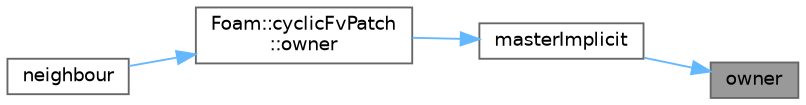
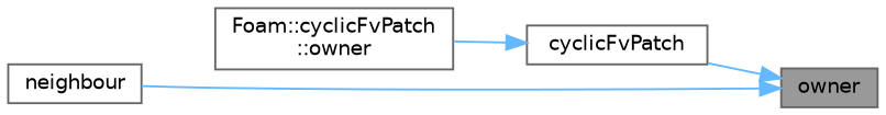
  digraph {
    rankdir=RL
    node [color=grey40 fillcolor=white fontname=Helvetica fontsize=10 shape=box style=filled]
    edge [color=steelblue1 dir=back fontname=Helvetica fontsize=10 labelfontname=Helvetica labelfontsize=10 style=solid]
    n1 [color=gray40 fillcolor=grey60 fontcolor=black height=0.2 label=owner width=0.4]
-   n2 [height=0.2 label=masterImplicit width=0.4]
+   n2 [height=0.2 label=cyclicFvPatch width=0.4]
    n3 [height=0.2 label=neighbour width=0.4]
    n4 [height=0.2 label="Foam::cyclicFvPatch\l::owner" width=0.4]
    n1 -> n2
-   n4 -> n3
+   n1 -> n3
    n2 -> n4
  }
